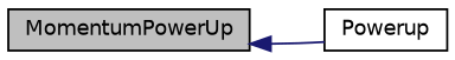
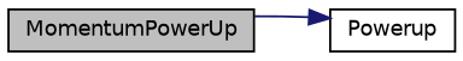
  digraph {
    rankdir=LR
    node [color=black fontname=Helvetica fontsize=10 shape=record style=filled]
    n1 [fillcolor=grey75 fontcolor=black height=0.2 label=MomentumPowerUp width=0.4]
    n2 [fillcolor=white height=0.2 label=Powerup width=0.4]
-   n1 -> n2 [color=midnightblue dir=back fontname=Helvetica fontsize=10 labelfontname=Helvetica labelfontsize=10 style=solid]
+   n2 -> n1 [color=midnightblue dir=back fontname=Helvetica fontsize=10 labelfontname=Helvetica labelfontsize=10 style=solid]
  }
